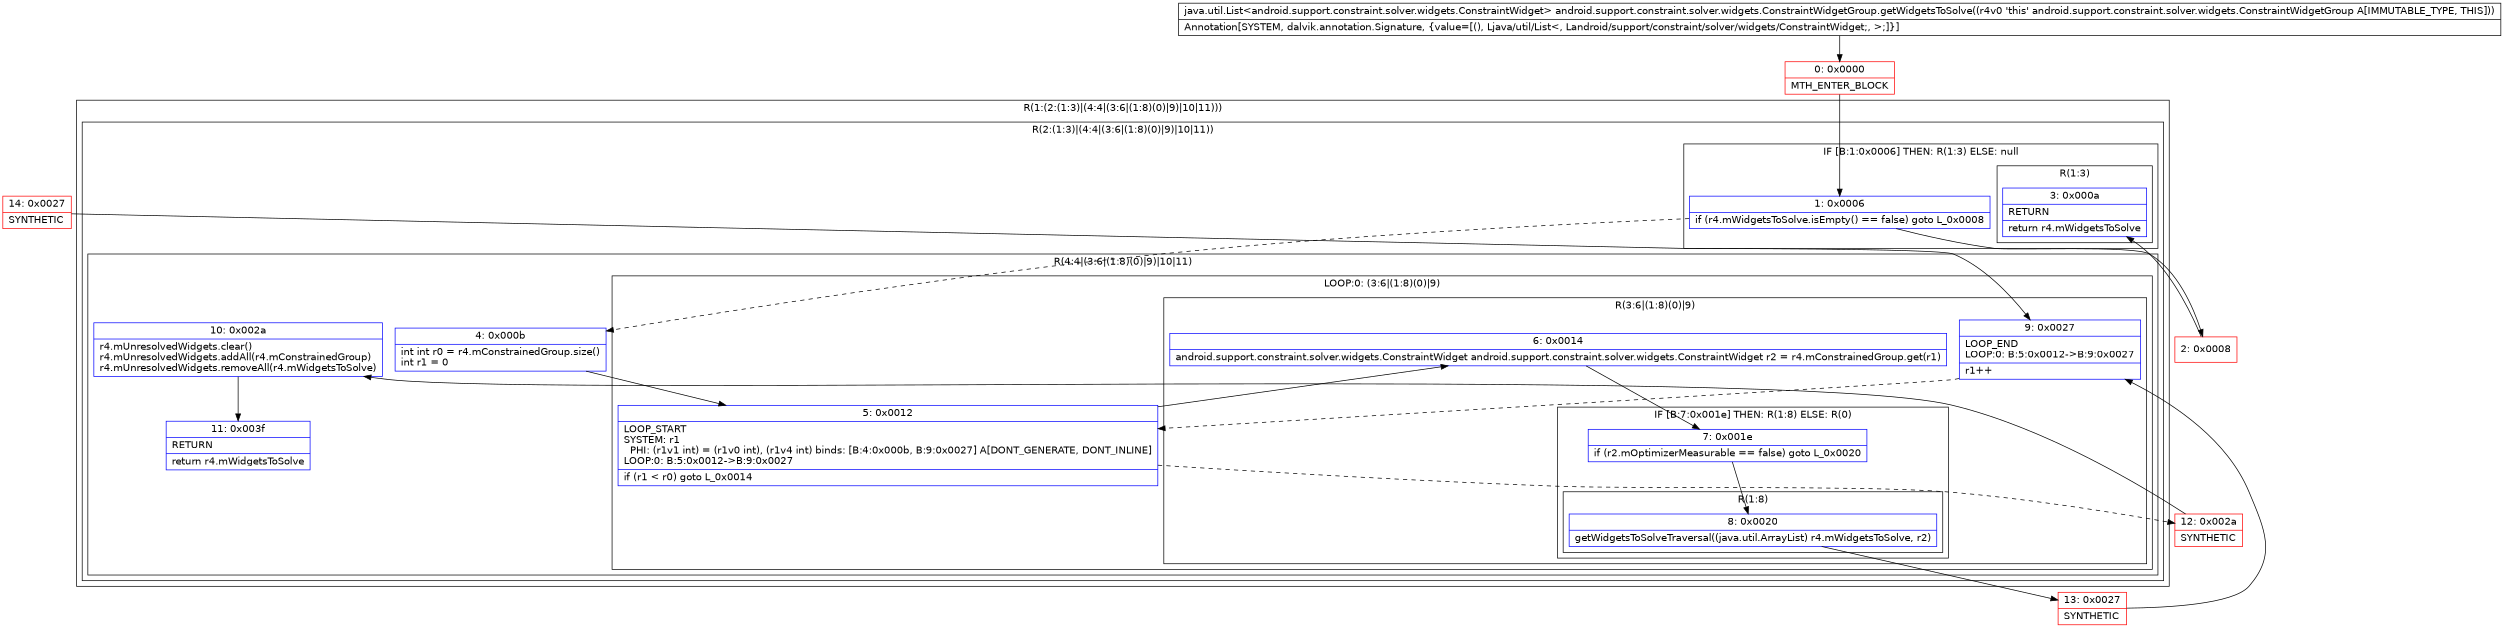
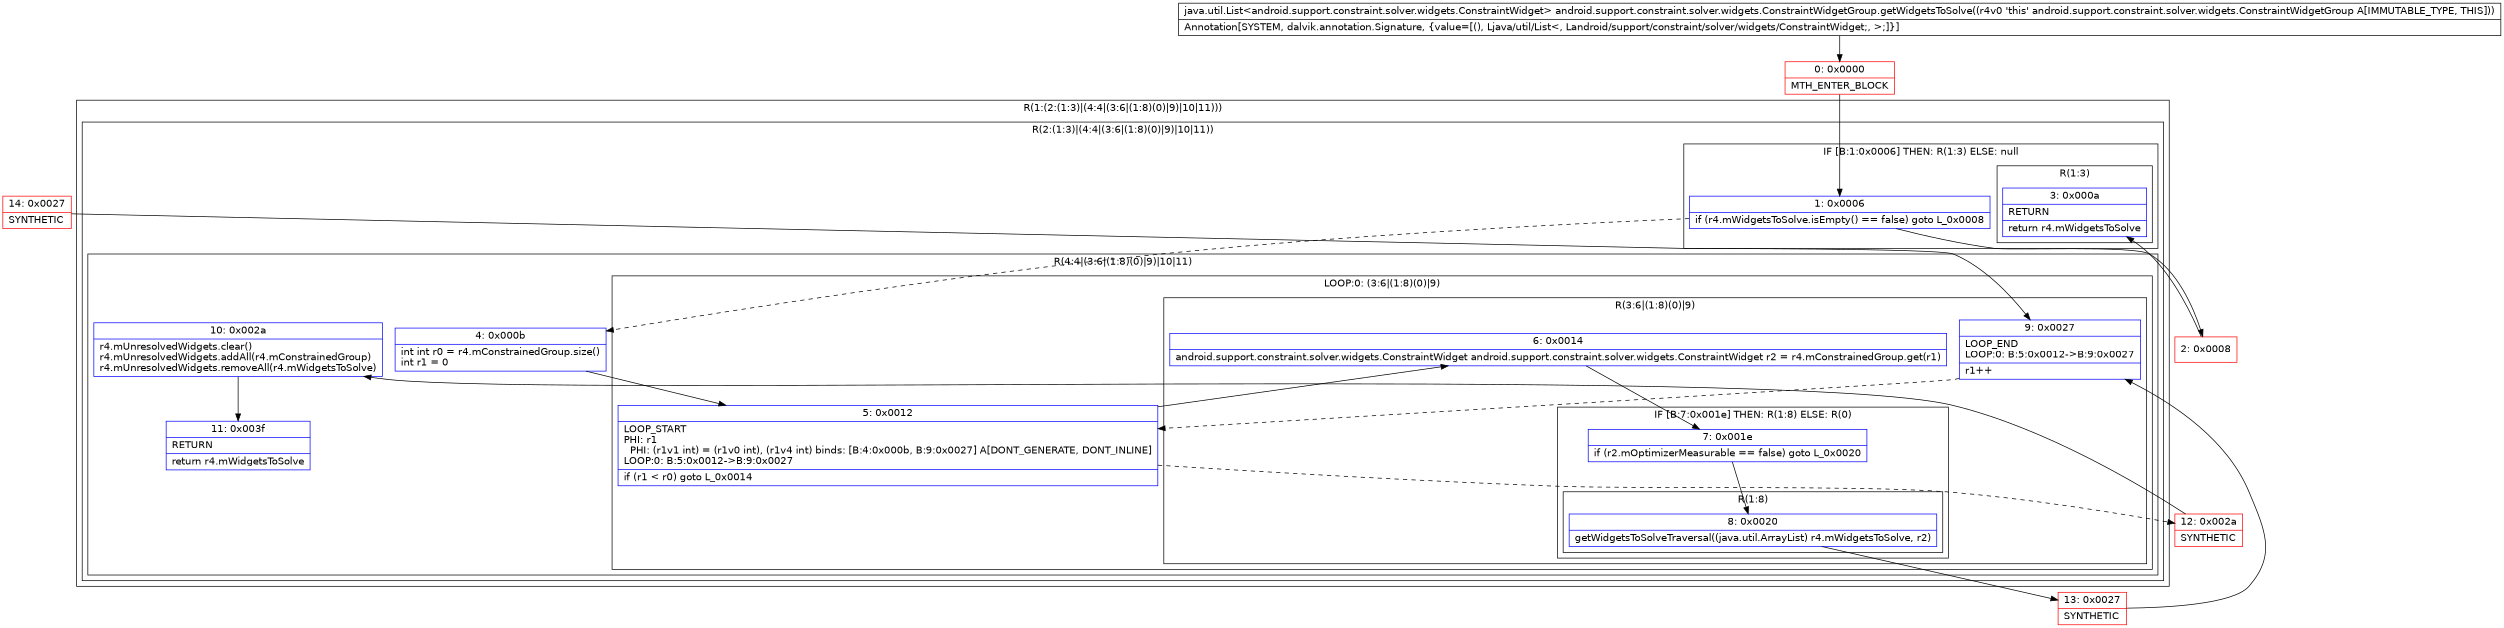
  digraph {
    fontname="DejaVu Sans"
    node [color=blue fontname="DejaVu Sans" shape=record]
    edge [fontname="DejaVu Sans"]
    n1 [label="{3\:\ 0x000a|RETURN\l|return r4.mWidgetsToSolve\l}"]
    n2 [label="{1\:\ 0x0006|if (r4.mWidgetsToSolve.isEmpty() == false) goto L_0x0008\l}"]
    n3 [label="{8\:\ 0x0020|getWidgetsToSolveTraversal((java.util.ArrayList) r4.mWidgetsToSolve, r2)\l}"]
    n4 [label="{7\:\ 0x001e|if (r2.mOptimizerMeasurable == false) goto L_0x0020\l}"]
    n5 [label="{6\:\ 0x0014|android.support.constraint.solver.widgets.ConstraintWidget android.support.constraint.solver.widgets.ConstraintWidget r2 = r4.mConstrainedGroup.get(r1)\l}"]
    n6 [label="{9\:\ 0x0027|LOOP_END\lLOOP:0: B:5:0x0012\-\>B:9:0x0027\l|r1++\l}"]
-   n7 [label="{5\:\ 0x0012|LOOP_START\lSYSTEM: r1 \l  PHI: (r1v1 int) = (r1v0 int), (r1v4 int) binds: [B:4:0x000b, B:9:0x0027] A[DONT_GENERATE, DONT_INLINE]\lLOOP:0: B:5:0x0012\-\>B:9:0x0027\l|if (r1 \< r0) goto L_0x0014\l}"]
+   n7 [label="{5\:\ 0x0012|LOOP_START\lPHI: r1 \l  PHI: (r1v1 int) = (r1v0 int), (r1v4 int) binds: [B:4:0x000b, B:9:0x0027] A[DONT_GENERATE, DONT_INLINE]\lLOOP:0: B:5:0x0012\-\>B:9:0x0027\l|if (r1 \< r0) goto L_0x0014\l}"]
    n8 [label="{4\:\ 0x000b|int int r0 = r4.mConstrainedGroup.size()\lint r1 = 0\l}"]
    n9 [label="{10\:\ 0x002a|r4.mUnresolvedWidgets.clear()\lr4.mUnresolvedWidgets.addAll(r4.mConstrainedGroup)\lr4.mUnresolvedWidgets.removeAll(r4.mWidgetsToSolve)\l}"]
    n10 [label="{11\:\ 0x003f|RETURN\l|return r4.mWidgetsToSolve\l}"]
    n11 [color=red label="{2\:\ 0x0008}"]
    n12 [color=red label="{13\:\ 0x0027|SYNTHETIC\l}"]
    n13 [color=red label="{12\:\ 0x002a|SYNTHETIC\l}"]
    n14 [color=red label="{14\:\ 0x0027|SYNTHETIC\l}"]
    n15 [color=red label="{0\:\ 0x0000|MTH_ENTER_BLOCK\l}"]
    n16 [label="{java.util.List\<android.support.constraint.solver.widgets.ConstraintWidget\> android.support.constraint.solver.widgets.ConstraintWidgetGroup.getWidgetsToSolve((r4v0 'this' android.support.constraint.solver.widgets.ConstraintWidgetGroup A[IMMUTABLE_TYPE, THIS]))  | Annotation[SYSTEM, dalvik.annotation.Signature, \{value=[(), Ljava\/util\/List\<, Landroid\/support\/constraint\/solver\/widgets\/ConstraintWidget;, \>;]\}]\l}" color=""]
    subgraph cluster_1 {
      label="R(1:(2:(1:3)|(4:4|(3:6|(1:8)(0)|9)|10|11)))"
      subgraph cluster_2 {
        label="R(2:(1:3)|(4:4|(3:6|(1:8)(0)|9)|10|11))"
        subgraph cluster_3 {
          label="IF [B:1:0x0006] THEN: R(1:3) ELSE: null"
          n2
          subgraph cluster_4 {
            label="R(1:3)"
            n1
          }
        }
        subgraph cluster_5 {
          label="R(4:4|(3:6|(1:8)(0)|9)|10|11)"
          n8
          n9
          n10
          subgraph cluster_6 {
            label="LOOP:0: (3:6|(1:8)(0)|9)"
            n7
            subgraph cluster_7 {
              label="R(3:6|(1:8)(0)|9)"
              n5
              n6
              subgraph cluster_8 {
                label="IF [B:7:0x001e] THEN: R(1:8) ELSE: R(0)"
                n4
                subgraph cluster_9 {
                  label="R(1:8)"
                  n3
                }
                subgraph cluster_10 {
                  label="R(0)"
                }
              }
            }
          }
        }
      }
    }
    n2 -> n8 [style=dashed]
    n2 -> n11
    n3 -> n12
    n4 -> n3
    n5 -> n4
    n6 -> n7 [style=dashed]
    n7 -> n5
    n7 -> n13 [style=dashed]
    n8 -> n7
    n9 -> n10
    n11 -> n1
    n12 -> n6
    n13 -> n9
    n14 -> n6
    n15 -> n2
    n16 -> n15
  }
